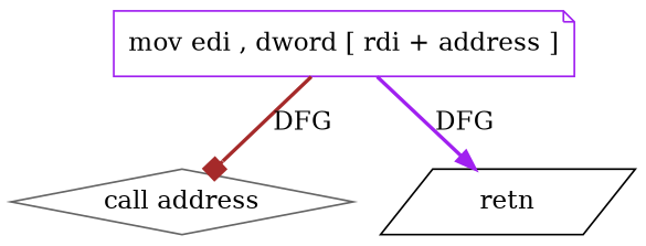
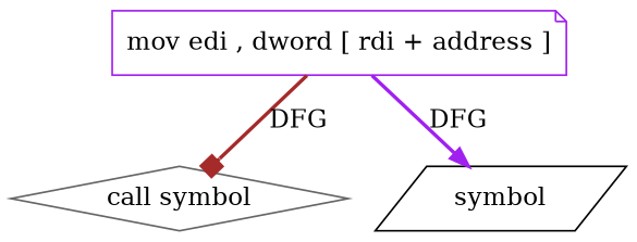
  digraph {
    edge [style=bold]
    n1 [color=purple label="mov edi , dword [ rdi + address ]" shape=note]
-   n2 [color=gray40 label="call address" shape=diamond]
-   n3 [color=black label=retn shape=parallelogram]
+   n2 [color=gray40 label="call symbol" shape=diamond]
+   n3 [color=black label=symbol shape=parallelogram]
    n1 -> n2 [arrowhead=box color=brown label=DFG]
    n1 -> n3 [arrowhead=normal color=purple label=DFG]
  }
